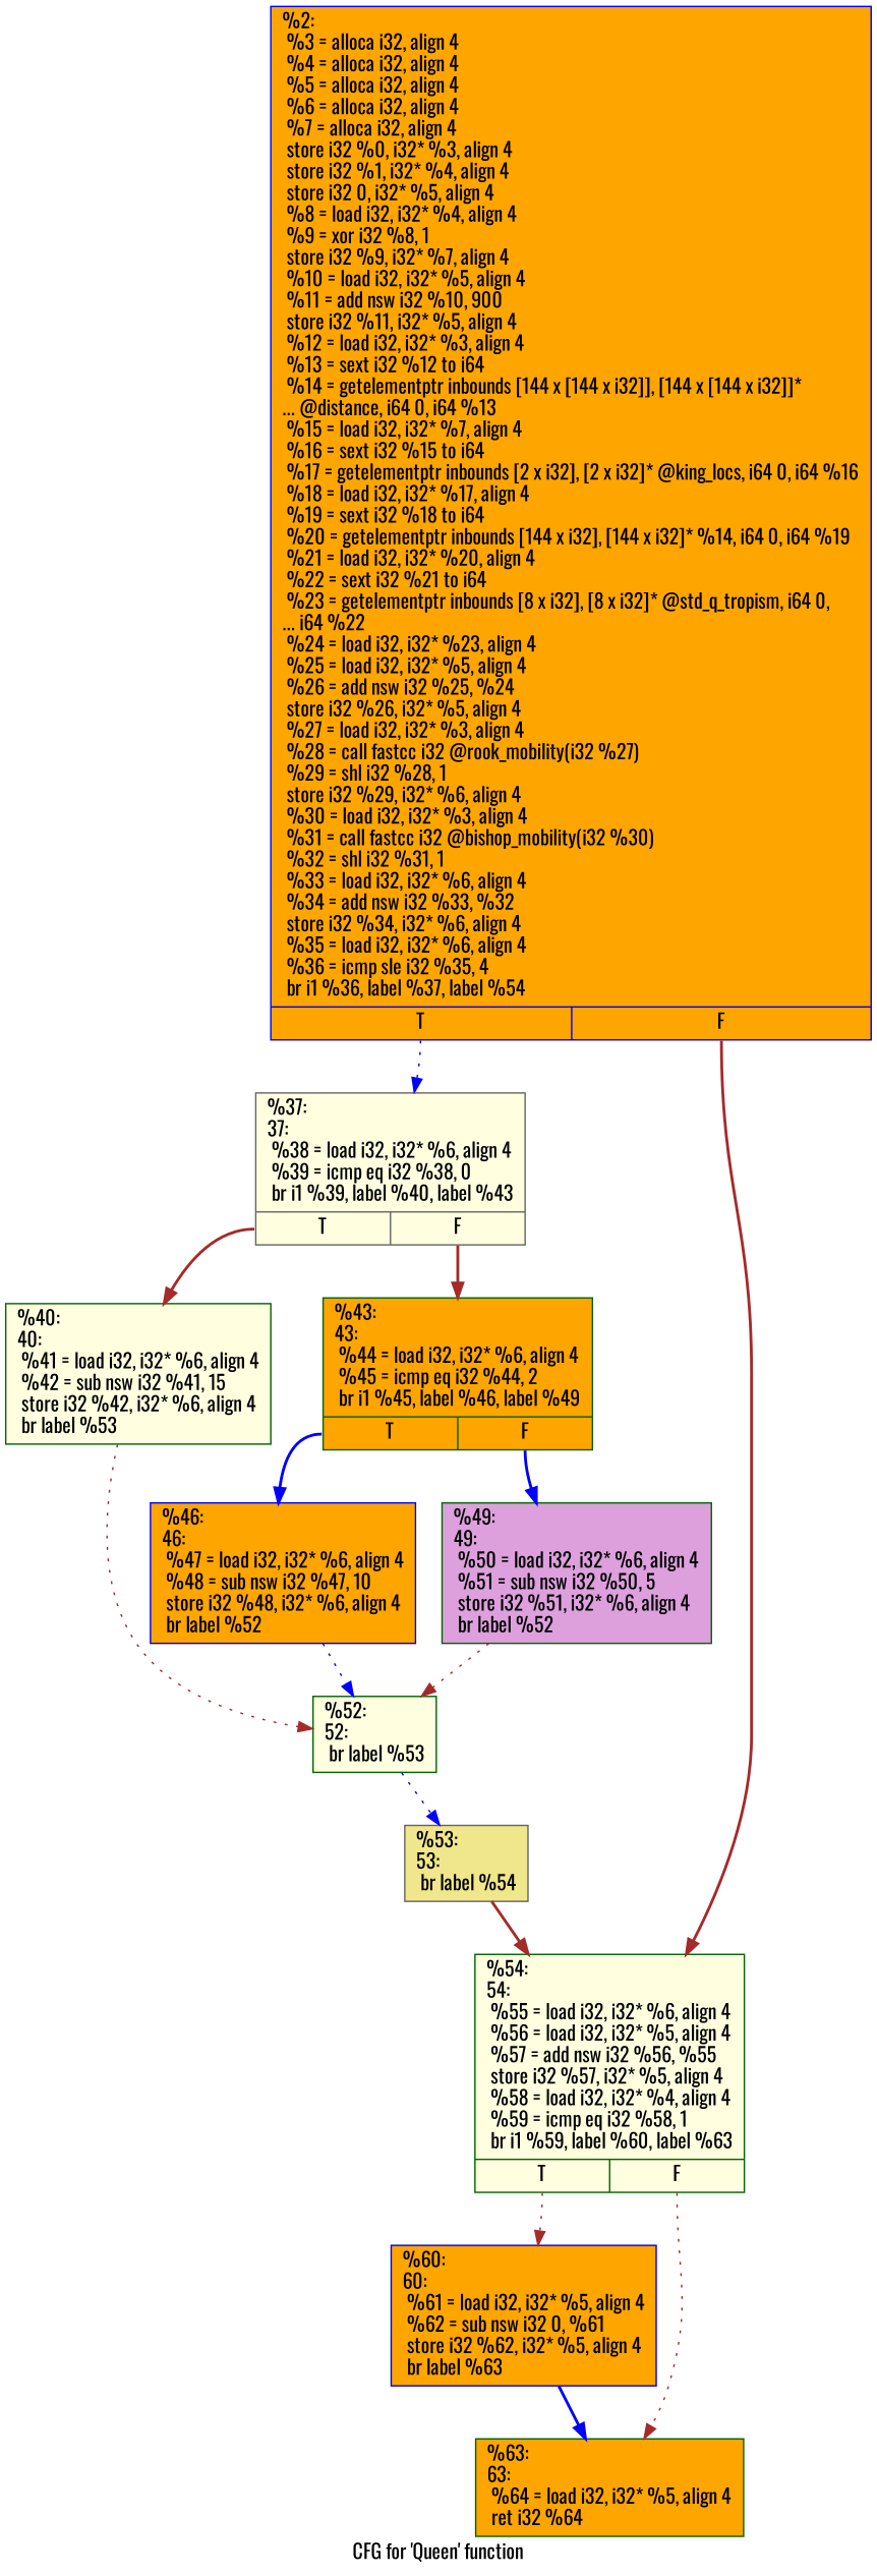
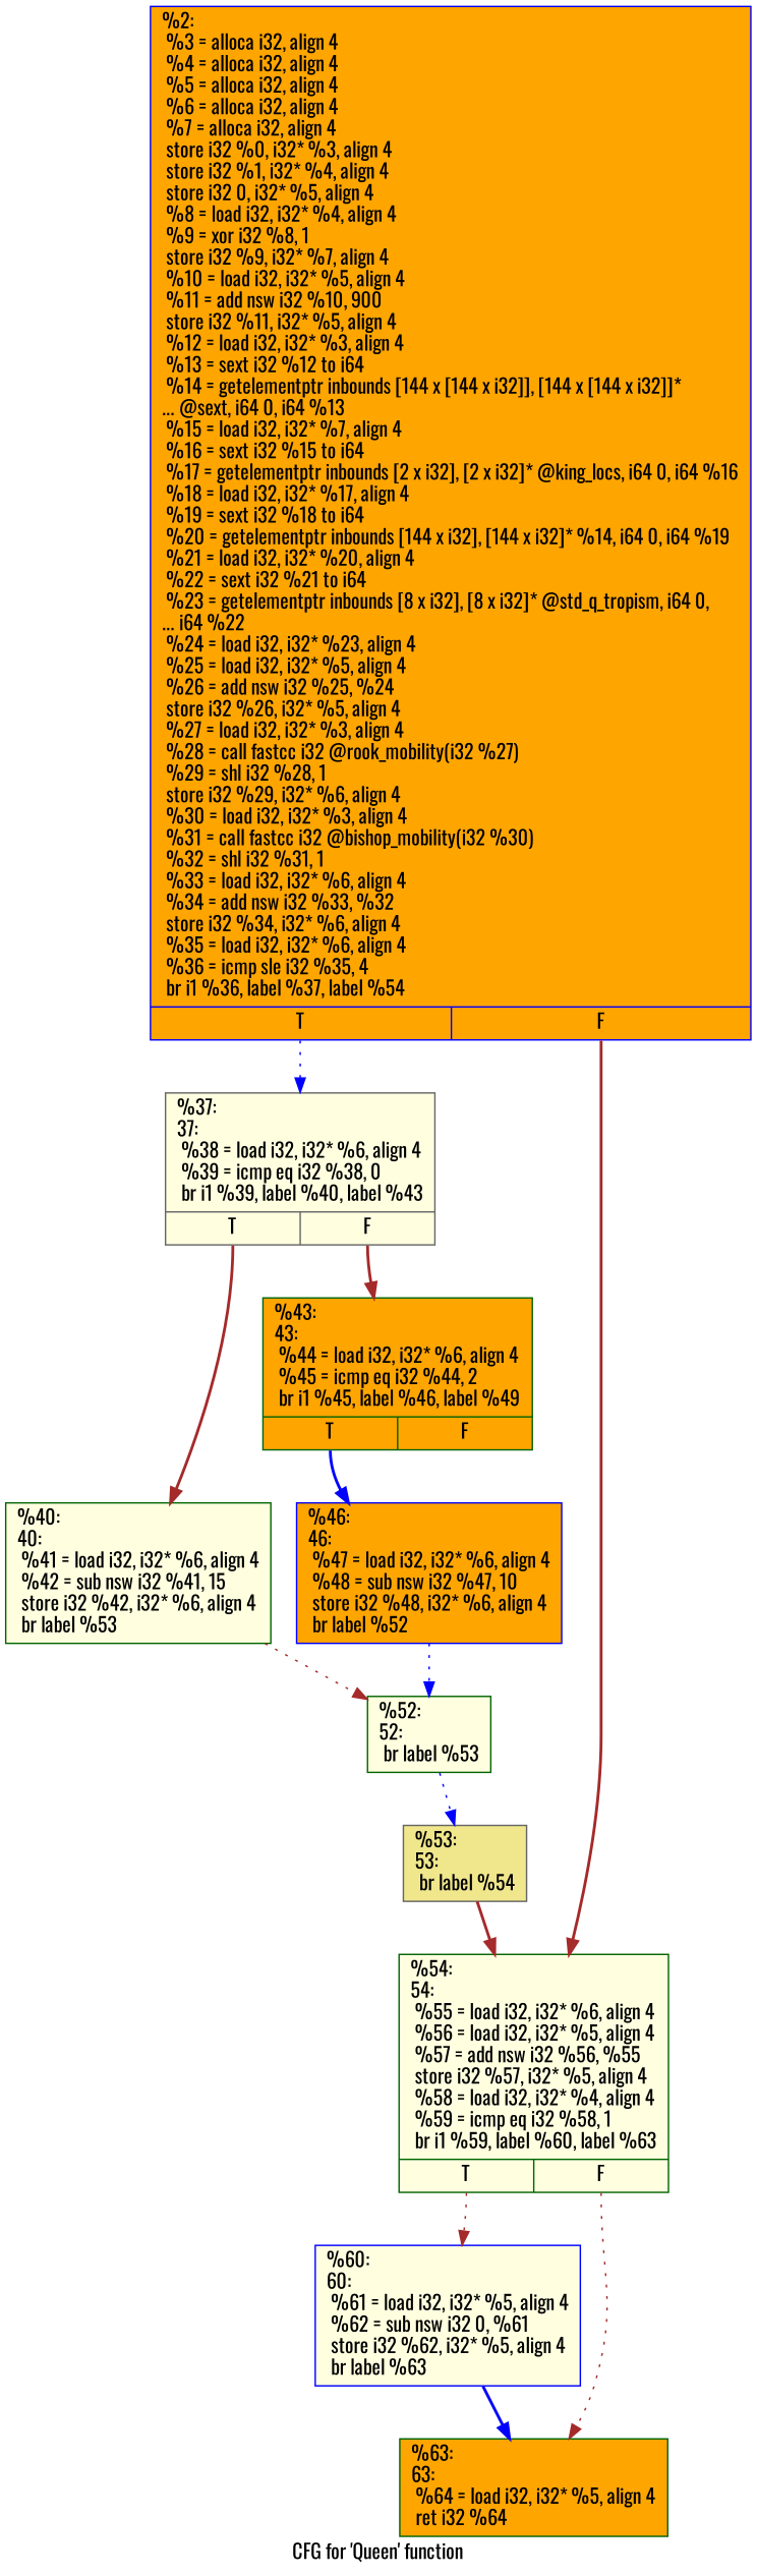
  digraph {
    fontname=Oswald
    label="CFG for 'Queen' function"
    node [color=darkgreen fillcolor=lightyellow fontname=Oswald shape=record style=filled]
    edge [color=brown fontname=Oswald style=dotted]
-   n1 [color=blue fillcolor=orange label="{%2:\l  %3 = alloca i32, align 4\l  %4 = alloca i32, align 4\l  %5 = alloca i32, align 4\l  %6 = alloca i32, align 4\l  %7 = alloca i32, align 4\l  store i32 %0, i32* %3, align 4\l  store i32 %1, i32* %4, align 4\l  store i32 0, i32* %5, align 4\l  %8 = load i32, i32* %4, align 4\l  %9 = xor i32 %8, 1\l  store i32 %9, i32* %7, align 4\l  %10 = load i32, i32* %5, align 4\l  %11 = add nsw i32 %10, 900\l  store i32 %11, i32* %5, align 4\l  %12 = load i32, i32* %3, align 4\l  %13 = sext i32 %12 to i64\l  %14 = getelementptr inbounds [144 x [144 x i32]], [144 x [144 x i32]]*\l... @distance, i64 0, i64 %13\l  %15 = load i32, i32* %7, align 4\l  %16 = sext i32 %15 to i64\l  %17 = getelementptr inbounds [2 x i32], [2 x i32]* @king_locs, i64 0, i64 %16\l  %18 = load i32, i32* %17, align 4\l  %19 = sext i32 %18 to i64\l  %20 = getelementptr inbounds [144 x i32], [144 x i32]* %14, i64 0, i64 %19\l  %21 = load i32, i32* %20, align 4\l  %22 = sext i32 %21 to i64\l  %23 = getelementptr inbounds [8 x i32], [8 x i32]* @std_q_tropism, i64 0,\l... i64 %22\l  %24 = load i32, i32* %23, align 4\l  %25 = load i32, i32* %5, align 4\l  %26 = add nsw i32 %25, %24\l  store i32 %26, i32* %5, align 4\l  %27 = load i32, i32* %3, align 4\l  %28 = call fastcc i32 @rook_mobility(i32 %27)\l  %29 = shl i32 %28, 1\l  store i32 %29, i32* %6, align 4\l  %30 = load i32, i32* %3, align 4\l  %31 = call fastcc i32 @bishop_mobility(i32 %30)\l  %32 = shl i32 %31, 1\l  %33 = load i32, i32* %6, align 4\l  %34 = add nsw i32 %33, %32\l  store i32 %34, i32* %6, align 4\l  %35 = load i32, i32* %6, align 4\l  %36 = icmp sle i32 %35, 4\l  br i1 %36, label %37, label %54\l|{<s0>T|<s1>F}}"]
+   n1 [color=blue fillcolor=orange label="{%2:\l  %3 = alloca i32, align 4\l  %4 = alloca i32, align 4\l  %5 = alloca i32, align 4\l  %6 = alloca i32, align 4\l  %7 = alloca i32, align 4\l  store i32 %0, i32* %3, align 4\l  store i32 %1, i32* %4, align 4\l  store i32 0, i32* %5, align 4\l  %8 = load i32, i32* %4, align 4\l  %9 = xor i32 %8, 1\l  store i32 %9, i32* %7, align 4\l  %10 = load i32, i32* %5, align 4\l  %11 = add nsw i32 %10, 900\l  store i32 %11, i32* %5, align 4\l  %12 = load i32, i32* %3, align 4\l  %13 = sext i32 %12 to i64\l  %14 = getelementptr inbounds [144 x [144 x i32]], [144 x [144 x i32]]*\l... @sext, i64 0, i64 %13\l  %15 = load i32, i32* %7, align 4\l  %16 = sext i32 %15 to i64\l  %17 = getelementptr inbounds [2 x i32], [2 x i32]* @king_locs, i64 0, i64 %16\l  %18 = load i32, i32* %17, align 4\l  %19 = sext i32 %18 to i64\l  %20 = getelementptr inbounds [144 x i32], [144 x i32]* %14, i64 0, i64 %19\l  %21 = load i32, i32* %20, align 4\l  %22 = sext i32 %21 to i64\l  %23 = getelementptr inbounds [8 x i32], [8 x i32]* @std_q_tropism, i64 0,\l... i64 %22\l  %24 = load i32, i32* %23, align 4\l  %25 = load i32, i32* %5, align 4\l  %26 = add nsw i32 %25, %24\l  store i32 %26, i32* %5, align 4\l  %27 = load i32, i32* %3, align 4\l  %28 = call fastcc i32 @rook_mobility(i32 %27)\l  %29 = shl i32 %28, 1\l  store i32 %29, i32* %6, align 4\l  %30 = load i32, i32* %3, align 4\l  %31 = call fastcc i32 @bishop_mobility(i32 %30)\l  %32 = shl i32 %31, 1\l  %33 = load i32, i32* %6, align 4\l  %34 = add nsw i32 %33, %32\l  store i32 %34, i32* %6, align 4\l  %35 = load i32, i32* %6, align 4\l  %36 = icmp sle i32 %35, 4\l  br i1 %36, label %37, label %54\l|{<s0>T|<s1>F}}"]
    n2 [color=gray40 label="{%37:\l37:                                               \l  %38 = load i32, i32* %6, align 4\l  %39 = icmp eq i32 %38, 0\l  br i1 %39, label %40, label %43\l|{<s0>T|<s1>F}}"]
    n3 [label="{%54:\l54:                                               \l  %55 = load i32, i32* %6, align 4\l  %56 = load i32, i32* %5, align 4\l  %57 = add nsw i32 %56, %55\l  store i32 %57, i32* %5, align 4\l  %58 = load i32, i32* %4, align 4\l  %59 = icmp eq i32 %58, 1\l  br i1 %59, label %60, label %63\l|{<s0>T|<s1>F}}"]
    n4 [label="{%40:\l40:                                               \l  %41 = load i32, i32* %6, align 4\l  %42 = sub nsw i32 %41, 15\l  store i32 %42, i32* %6, align 4\l  br label %53\l}"]
    n5 [fillcolor=orange label="{%43:\l43:                                               \l  %44 = load i32, i32* %6, align 4\l  %45 = icmp eq i32 %44, 2\l  br i1 %45, label %46, label %49\l|{<s0>T|<s1>F}}"]
-   n6 [color=blue fillcolor=orange label="{%60:\l60:                                               \l  %61 = load i32, i32* %5, align 4\l  %62 = sub nsw i32 0, %61\l  store i32 %62, i32* %5, align 4\l  br label %63\l}"]
+   n6 [color=blue label="{%60:\l60:                                               \l  %61 = load i32, i32* %5, align 4\l  %62 = sub nsw i32 0, %61\l  store i32 %62, i32* %5, align 4\l  br label %63\l}"]
    n7 [fillcolor=orange label="{%63:\l63:                                               \l  %64 = load i32, i32* %5, align 4\l  ret i32 %64\l}"]
    n8 [label="{%52:\l52:                                               \l  br label %53\l}"]
    n9 [color=blue fillcolor=orange label="{%46:\l46:                                               \l  %47 = load i32, i32* %6, align 4\l  %48 = sub nsw i32 %47, 10\l  store i32 %48, i32* %6, align 4\l  br label %52\l}"]
-   n10 [fillcolor=plum label="{%49:\l49:                                               \l  %50 = load i32, i32* %6, align 4\l  %51 = sub nsw i32 %50, 5\l  store i32 %51, i32* %6, align 4\l  br label %52\l}"]
    n11 [color=gray40 fillcolor=khaki label="{%53:\l53:                                               \l  br label %54\l}"]
    n1 -> n2 [color=blue tailport=s0]
    n1 -> n3 [style=bold tailport=s1]
    n2 -> n4 [style=bold tailport=s0]
    n2 -> n5 [style=bold tailport=s1]
    n3 -> n6 [tailport=s0]
    n3 -> n7 [tailport=s1]
    n4 -> n8
    n5 -> n9 [color=blue style=bold tailport=s0]
-   n5 -> n10 [color=blue style=bold tailport=s1]
    n6 -> n7 [color=blue style=bold]
    n8 -> n11 [color=blue]
    n9 -> n8 [color=blue]
-   n10 -> n8
    n11 -> n3 [style=bold]
  }
